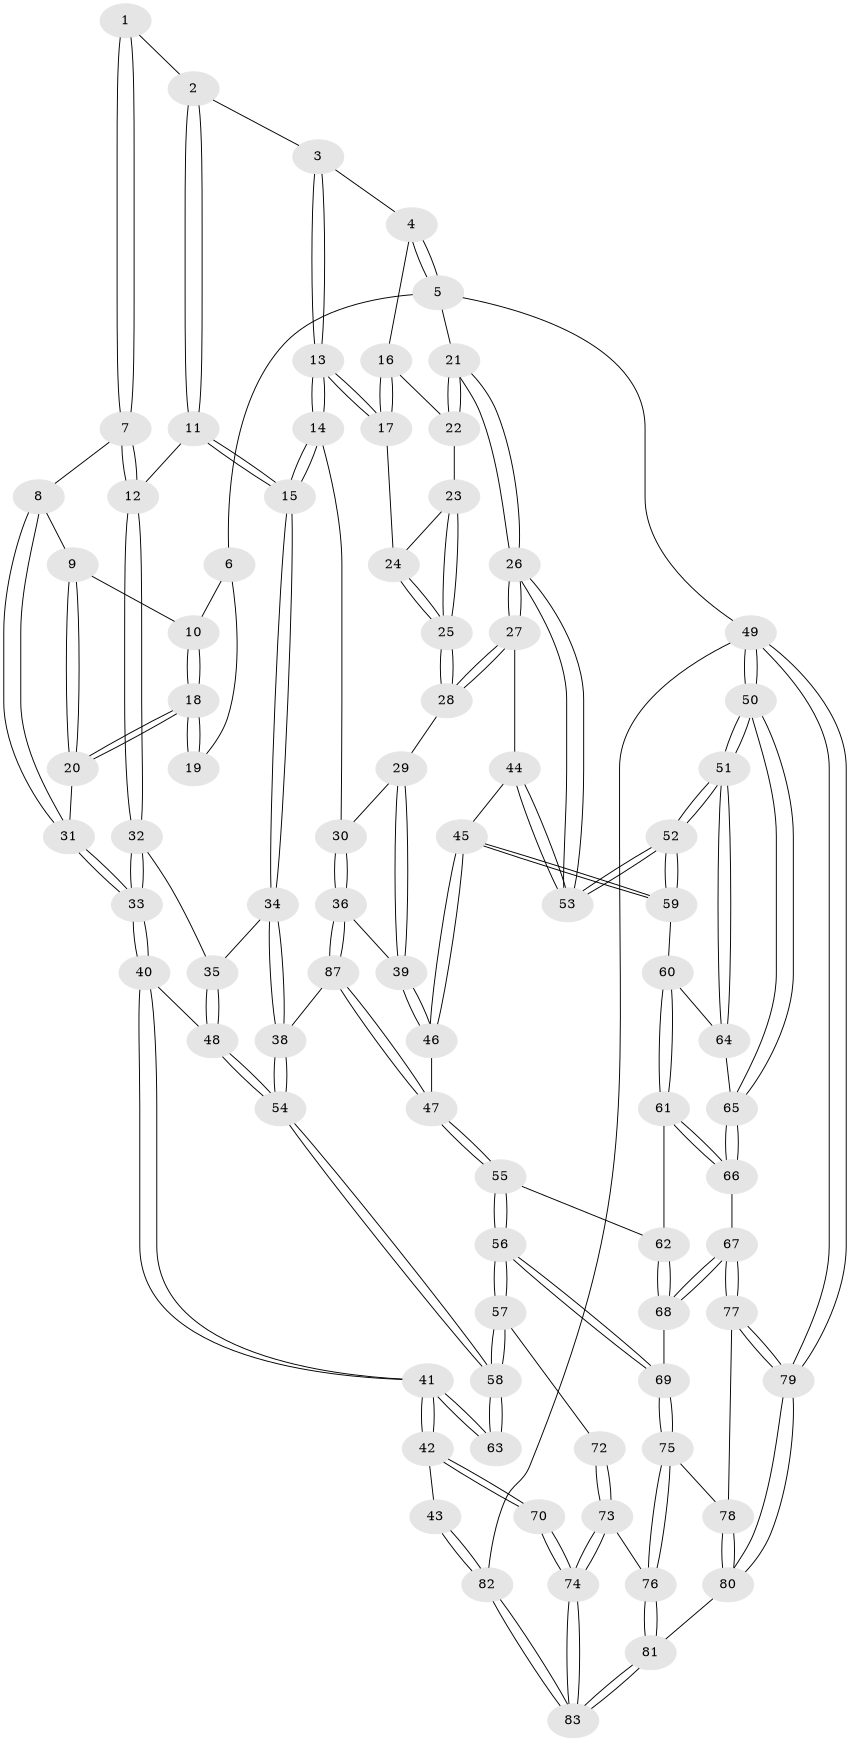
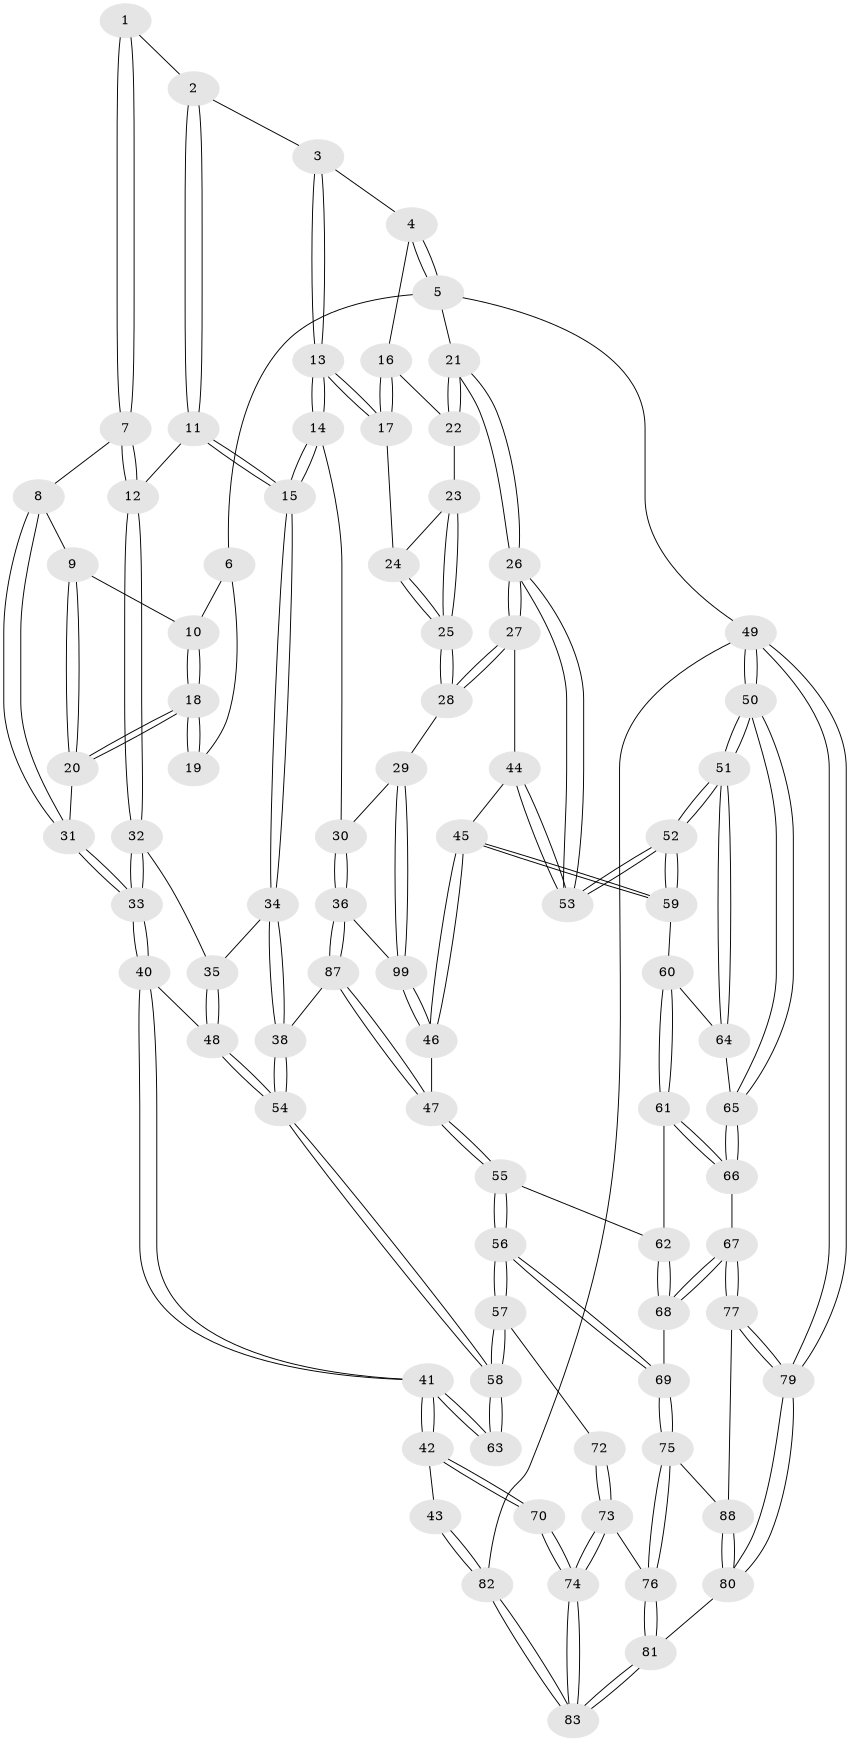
  graph {
    node [color=gray90 style=filled]
    1
    2
    7
    3
    11
    8
    12
    4
    13
    15
    5
    16
    14
    17
    6
    21
    49
    22
    10
    19
    26
    82
    50
    79
    18
    9
    31
    32
    20
    33
    34
    35
    30
    24
    36
    38
    23
    25
    43
    83
    27
    53
    28
    29
    44
    45
-   39
+   39 [label=99]
    46
    n49 [label=87]
    40
    48
    41
    54
    47
    55
    58
    42
    63
    70
    74
    59
    60
    56
    62
    51
    65
    80
    52
    64
    66
    57
    69
    68
    72
    75
    73
    61
    67
    77
-   78
+   78 [label=88]
    76
    81
    1 -- 2
    1 -- 7
    1 -- 7
    2 -- 3
    2 -- 11
    2 -- 11
    7 -- 8
    7 -- 12
    7 -- 12
    3 -- 4
    3 -- 13
    3 -- 13
    11 -- 12
    11 -- 15
    11 -- 15
    8 -- 9
    8 -- 31
    8 -- 31
    12 -- 32
    12 -- 32
    4 -- 5
    4 -- 5
    4 -- 16
    13 -- 14
    13 -- 14
    13 -- 17
    13 -- 17
    15 -- 34
    15 -- 34
    5 -- 6
    5 -- 21
    5 -- 49
    16 -- 17
    16 -- 17
    16 -- 22
    14 -- 15
    14 -- 15
    14 -- 30
    17 -- 24
    6 -- 10
    6 -- 19
    21 -- 22
    21 -- 22
    21 -- 26
    21 -- 26
    49 -- 82
    49 -- 50
    49 -- 50
    49 -- 79
    49 -- 79
    22 -- 23
    10 -- 18
    10 -- 18
    26 -- 27
    26 -- 27
    26 -- 53
    26 -- 53
    82 -- 83
    82 -- 83
    50 -- 51
    50 -- 51
    50 -- 65
    50 -- 65
    79 -- 80
    79 -- 80
    18 -- 19
    18 -- 19
    18 -- 20
    18 -- 20
    9 -- 10
    9 -- 20
    9 -- 20
    31 -- 33
    31 -- 33
    32 -- 33
    32 -- 33
    32 -- 35
    20 -- 31
    33 -- 40
    33 -- 40
    34 -- 35
    34 -- 38
    34 -- 38
    35 -- 48
    35 -- 48
    30 -- 36
    30 -- 36
    24 -- 25
    24 -- 25
    36 -- 39
    36 -- n49
    36 -- n49
    38 -- 54
    38 -- 54
    23 -- 24
    23 -- 25
    23 -- 25
    25 -- 28
    25 -- 28
    43 -- 82
    43 -- 82
    27 -- 28
    27 -- 28
    27 -- 44
    28 -- 29
    29 -- 30
    29 -- 39
    29 -- 39
    44 -- 53
    44 -- 53
    44 -- 45
    45 -- 46
    45 -- 46
    45 -- 59
    45 -- 59
    39 -- 46
    39 -- 46
    46 -- 47
    n49 -- 38
    n49 -- 47
    n49 -- 47
    40 -- 48
    40 -- 41
    40 -- 41
    48 -- 54
    48 -- 54
    41 -- 42
    41 -- 42
    41 -- 63
    41 -- 63
    54 -- 58
    54 -- 58
    47 -- 55
    47 -- 55
    55 -- 56
    55 -- 56
    55 -- 62
    58 -- 63
    58 -- 63
    42 -- 43
    42 -- 70
    42 -- 70
    70 -- 74
    70 -- 74
    74 -- 83
    74 -- 83
    59 -- 60
    60 -- 64
    60 -- 61
    60 -- 61
    56 -- 57
    56 -- 57
    56 -- 69
    56 -- 69
    62 -- 68
    62 -- 68
    51 -- 52
    51 -- 52
    51 -- 64
    51 -- 64
    65 -- 66
    65 -- 66
    80 -- 81
    52 -- 53
    52 -- 53
    52 -- 59
    52 -- 59
    64 -- 65
    66 -- 67
    57 -- 58
    57 -- 58
    57 -- 72
    69 -- 75
    69 -- 75
    68 -- 69
    72 -- 73
    72 -- 73
    75 -- 78
    75 -- 76
    75 -- 76
    73 -- 74
    73 -- 74
    73 -- 76
    61 -- 62
    61 -- 66
    61 -- 66
    67 -- 68
    67 -- 68
    67 -- 77
    67 -- 77
    77 -- 79
    77 -- 79
    77 -- 78
    78 -- 80
    78 -- 80
    76 -- 81
    76 -- 81
    81 -- 83
    81 -- 83
  }
